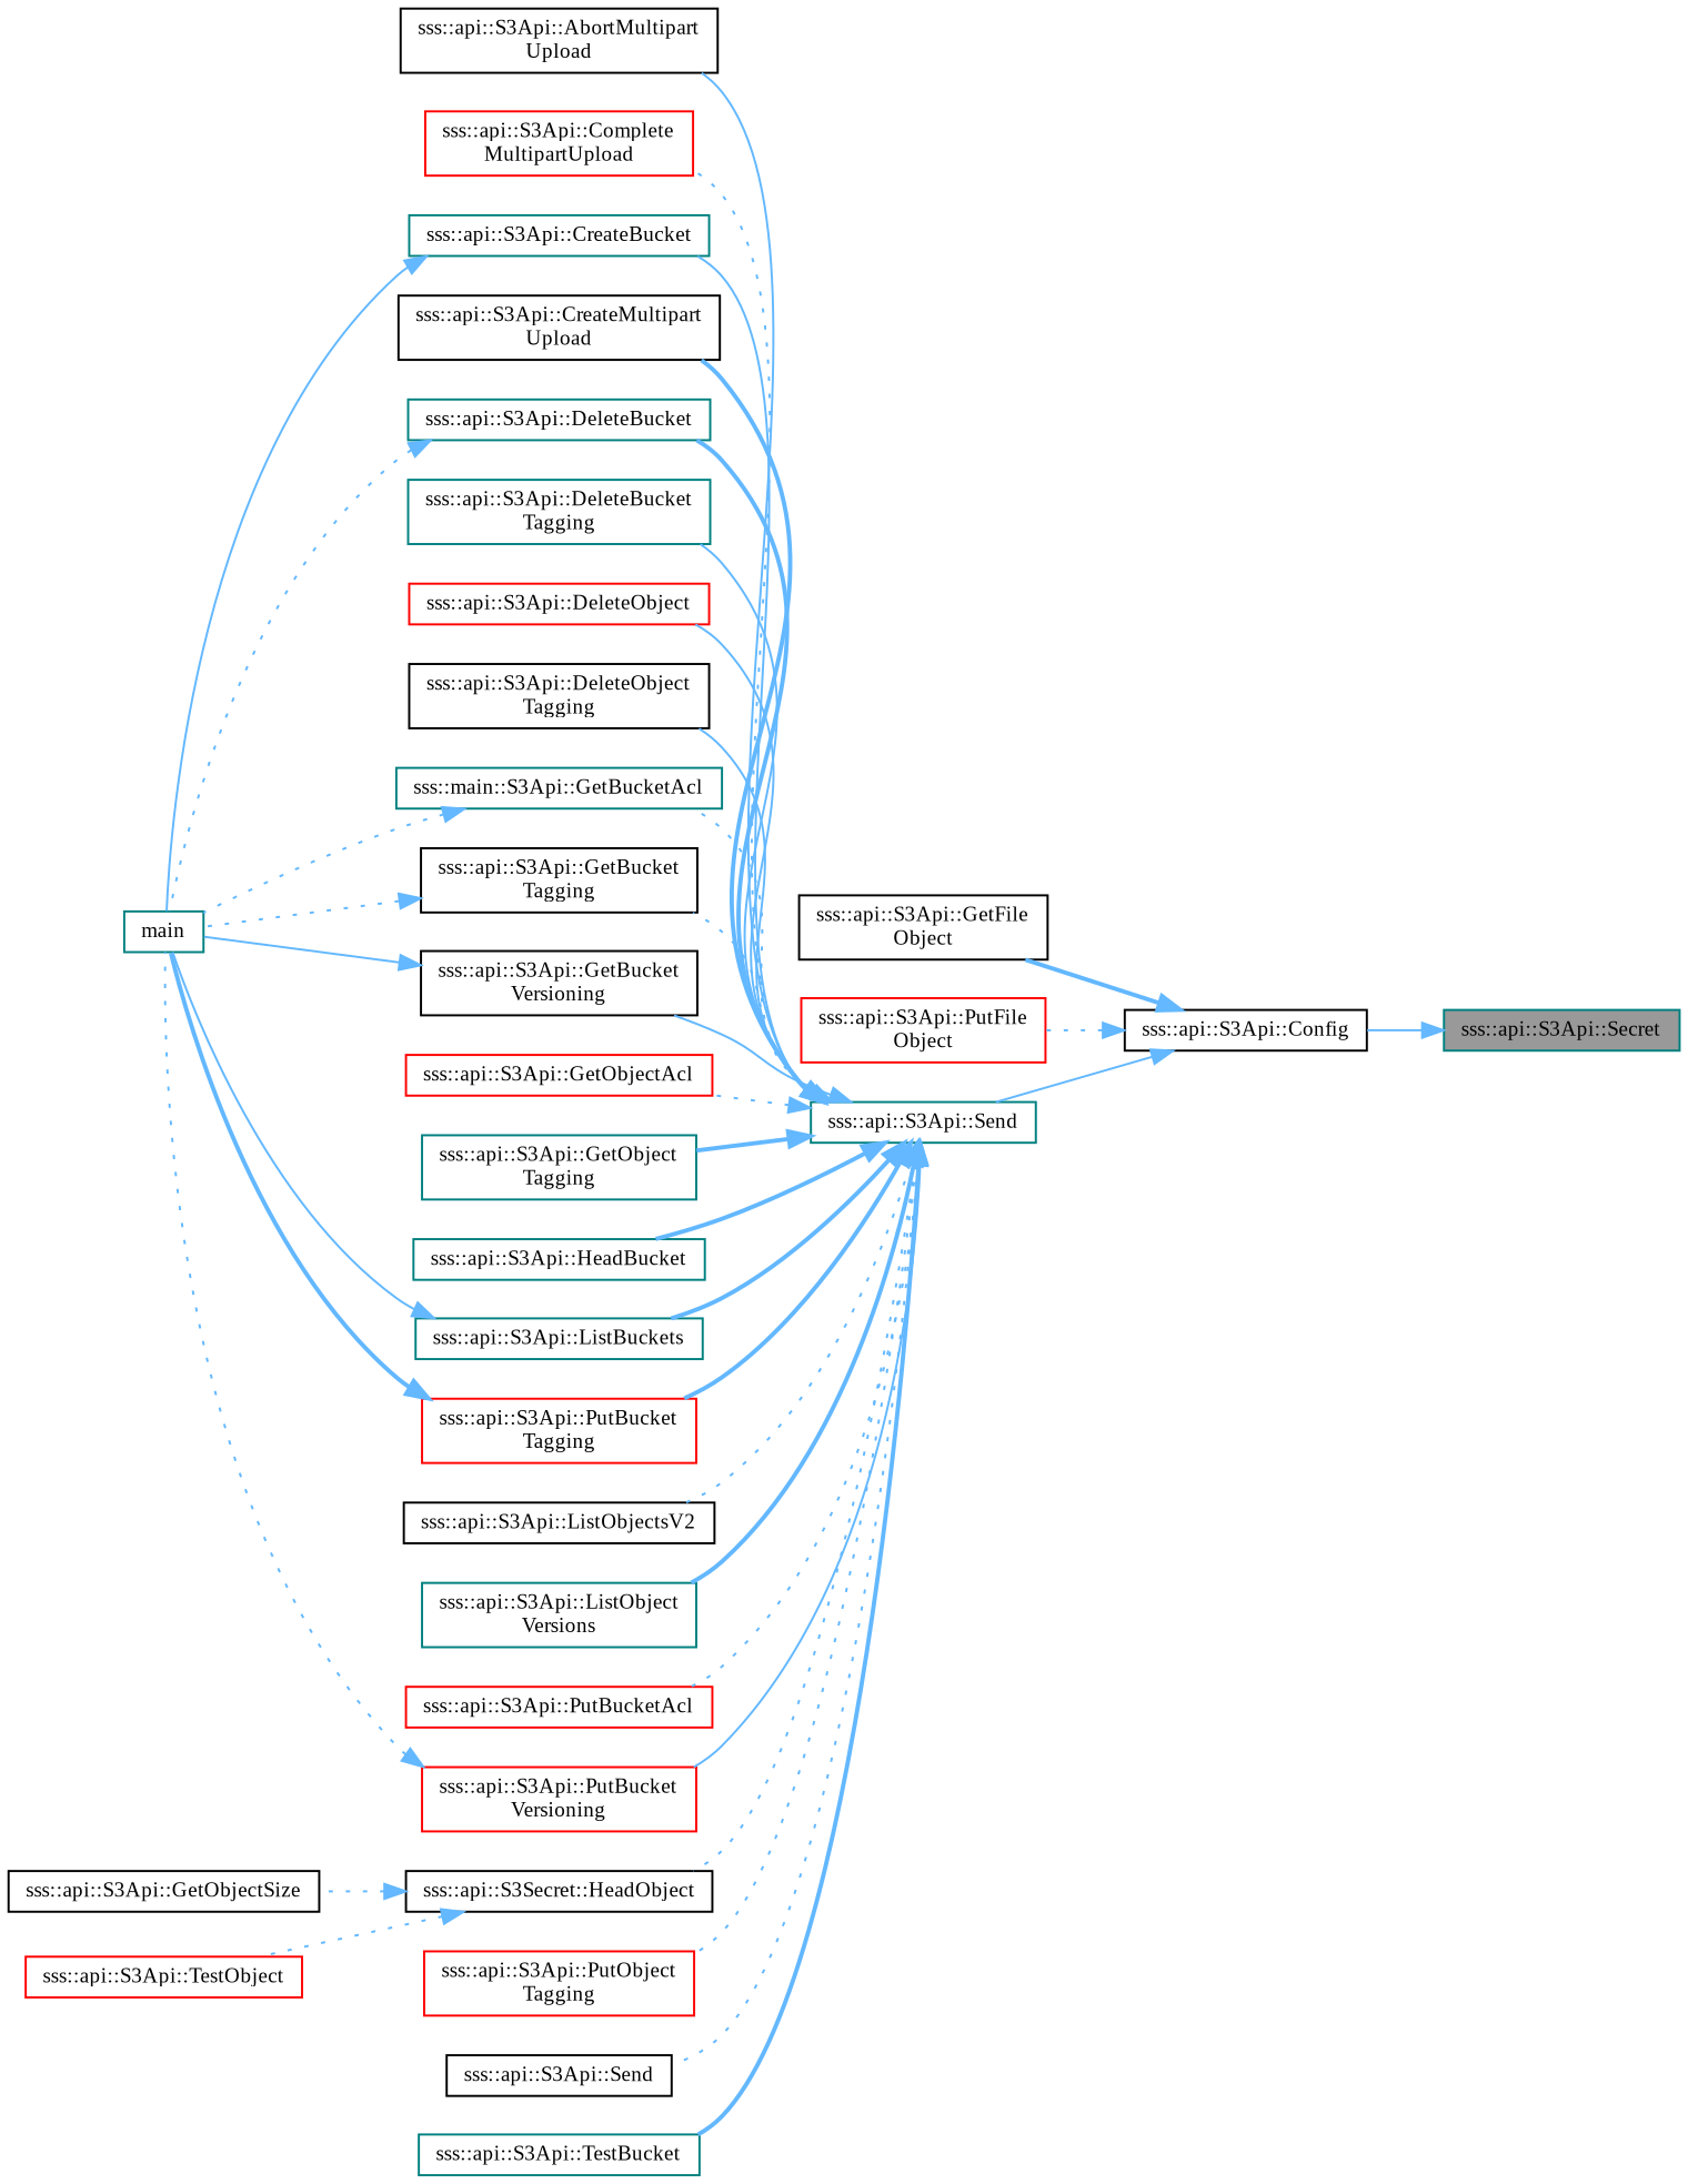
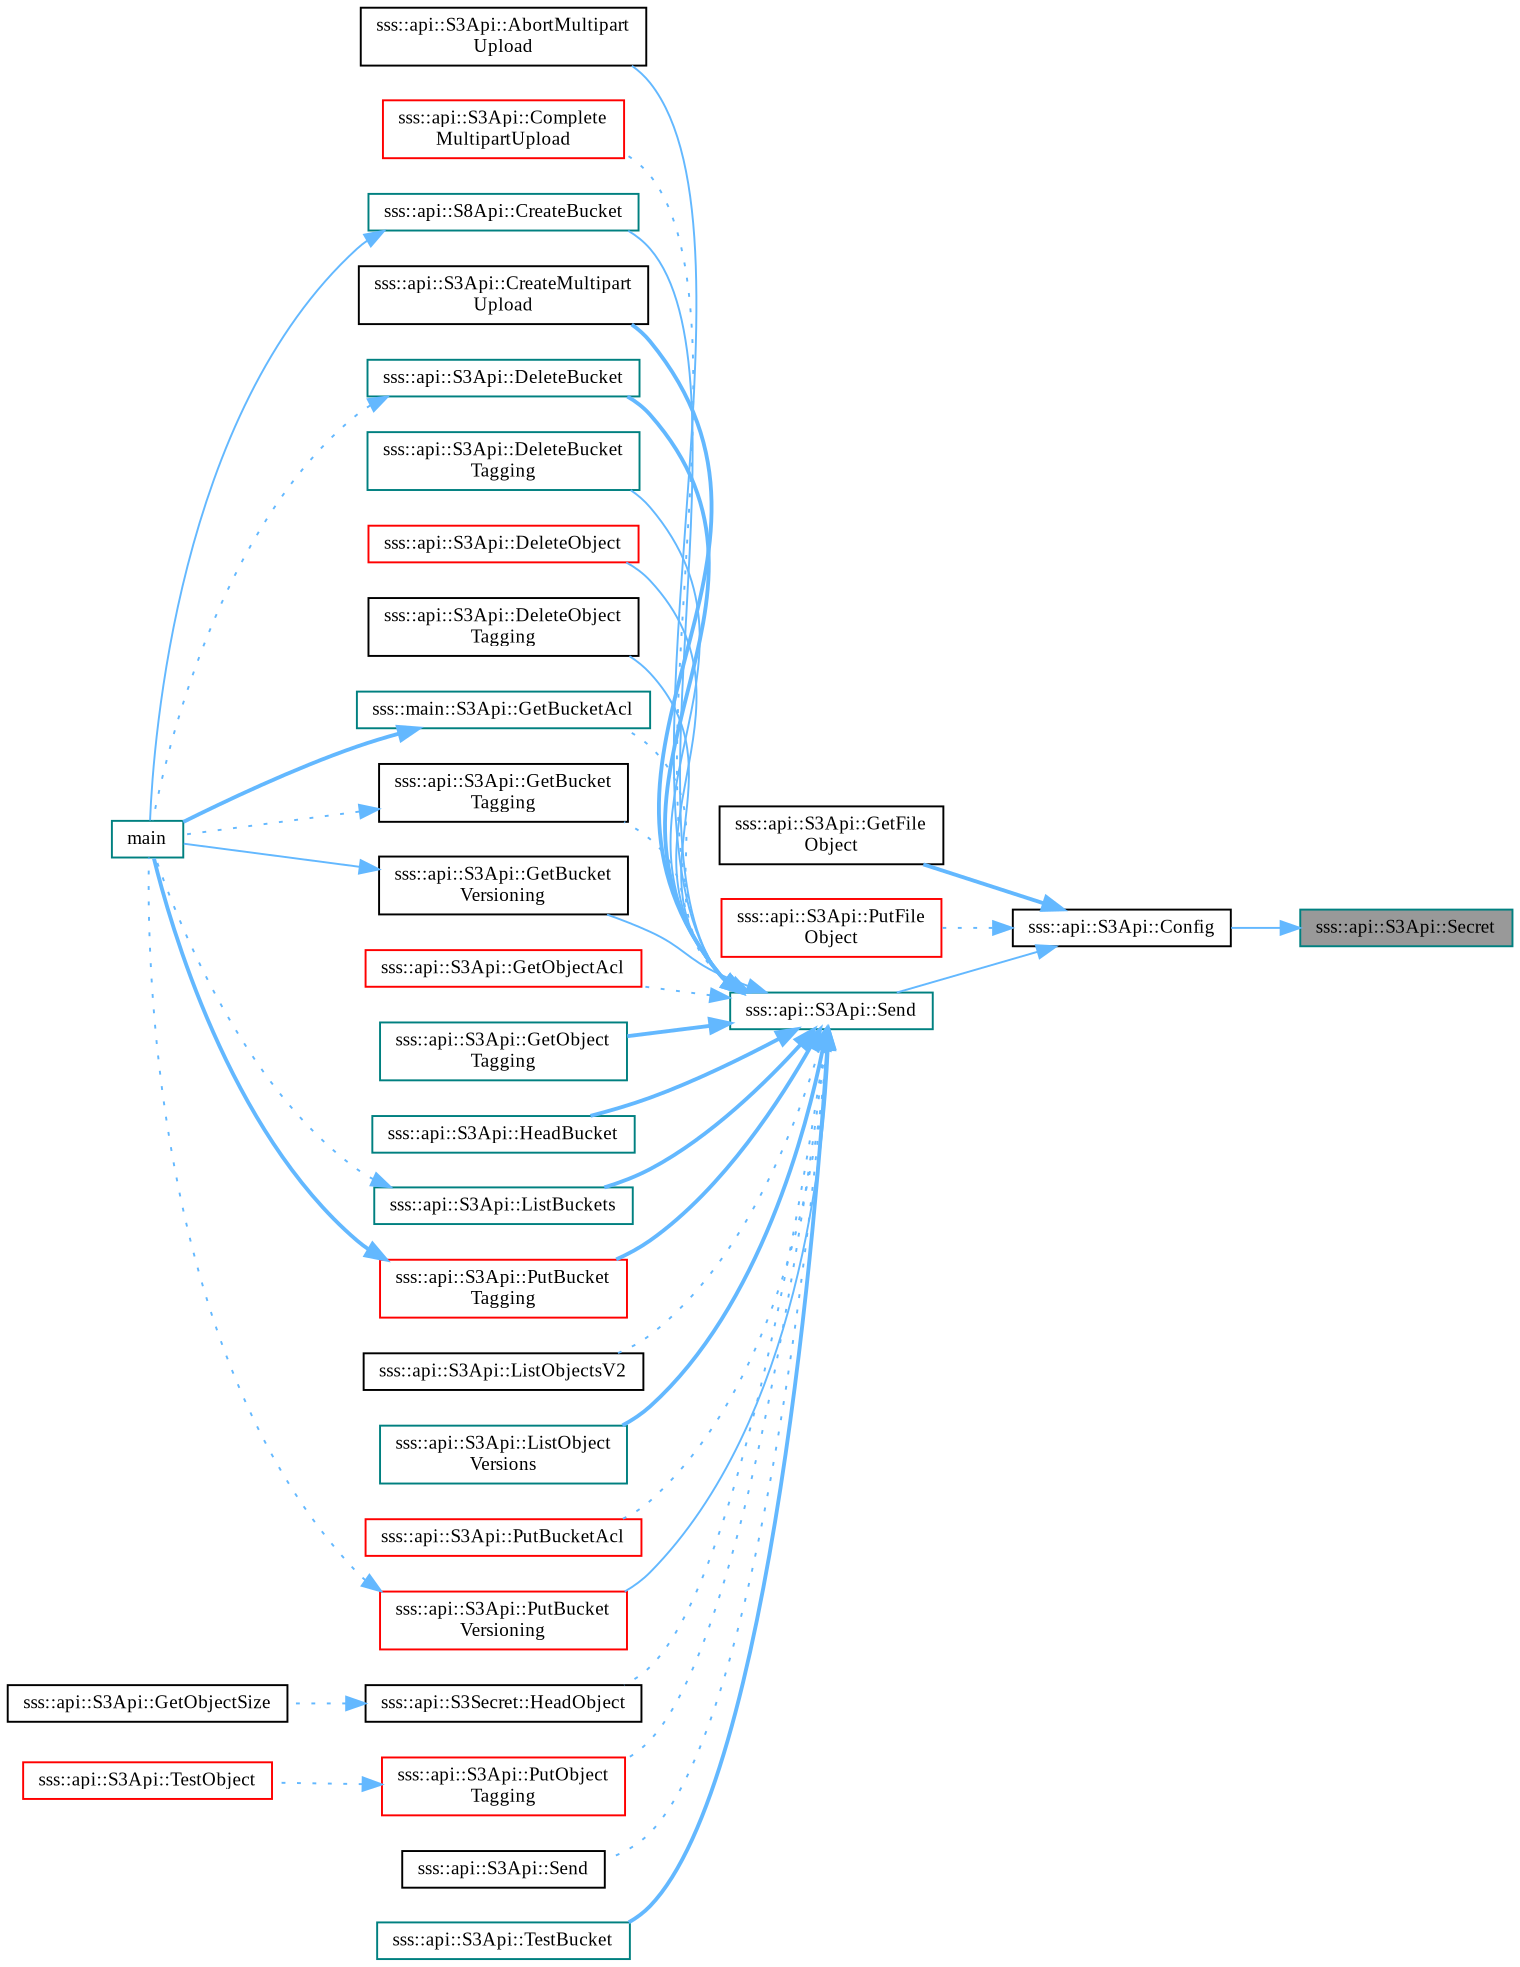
  digraph {
    fontname="Liberation Serif"
    rankdir=RL
    node [color=teal fillcolor=white fontname="Liberation Serif" fontsize=10 shape=box style=filled]
    edge [color=steelblue1 dir=back fontname="Liberation Serif" fontsize=10 labelfontname=Helvetica labelfontsize=10 style=dotted]
    n1 [fillcolor=grey60 fontcolor=black height=0.2 label="sss::api::S3Api::Secret" width=0.4]
    n2 [color=black height=0.2 label="sss::api::S3Api::Config" width=0.4]
    n3 [color=black height=0.2 label="sss::api::S3Api::GetFile\lObject" width=0.4]
    n4 [color=red height=0.2 label="sss::api::S3Api::PutFile\lObject" width=0.4]
    n5 [height=0.2 label="sss::api::S3Api::Send" width=0.4]
    n6 [color=black height=0.2 label="sss::api::S3Api::AbortMultipart\lUpload" width=0.4]
    n7 [color=red height=0.2 label="sss::api::S3Api::Complete\lMultipartUpload" width=0.4]
-   n8 [height=0.2 label="sss::api::S3Api::CreateBucket" width=0.4]
+   n8 [height=0.2 label="sss::api::S8Api::CreateBucket" width=0.4]
    n9 [color=black height=0.2 label="sss::api::S3Api::CreateMultipart\lUpload" width=0.4]
    n10 [height=0.2 label="sss::api::S3Api::DeleteBucket" width=0.4]
    n11 [height=0.2 label="sss::api::S3Api::DeleteBucket\lTagging" width=0.4]
    n12 [color=red height=0.2 label="sss::api::S3Api::DeleteObject" width=0.4]
    n13 [color=black height=0.2 label="sss::api::S3Api::DeleteObject\lTagging" width=0.4]
    n14 [height=0.2 label="sss::main::S3Api::GetBucketAcl" width=0.4]
    n15 [color=black height=0.2 label="sss::api::S3Api::GetBucket\lTagging" width=0.4]
    n16 [color=black height=0.2 label="sss::api::S3Api::GetBucket\lVersioning" width=0.4]
    n17 [color=red height=0.2 label="sss::api::S3Api::GetObjectAcl" width=0.4]
    n18 [height=0.2 label="sss::api::S3Api::GetObject\lTagging" width=0.4]
    n19 [height=0.2 label="sss::api::S3Api::HeadBucket" width=0.4]
    n20 [color=black height=0.2 label="sss::api::S3Secret::HeadObject" width=0.4]
    n21 [height=0.2 label="sss::api::S3Api::ListBuckets" width=0.4]
    n22 [color=black height=0.2 label="sss::api::S3Api::ListObjectsV2" width=0.4]
    n23 [height=0.2 label="sss::api::S3Api::ListObject\lVersions" width=0.4]
    n24 [color=red height=0.2 label="sss::api::S3Api::PutBucketAcl" width=0.4]
    n25 [color=red height=0.2 label="sss::api::S3Api::PutBucket\lTagging" width=0.4]
    n26 [color=red height=0.2 label="sss::api::S3Api::PutBucket\lVersioning" width=0.4]
    n27 [color=red height=0.2 label="sss::api::S3Api::PutObject\lTagging" width=0.4]
    n28 [color=black height=0.2 label="sss::api::S3Api::Send" width=0.4]
    n29 [height=0.2 label="sss::api::S3Api::TestBucket" width=0.4]
    n30 [height=0.2 label=main width=0.4]
    n31 [color=black height=0.2 label="sss::api::S3Api::GetObjectSize" width=0.4]
    n32 [color=red height=0.2 label="sss::api::S3Api::TestObject" width=0.4]
    n1 -> n2 [style=solid]
    n2 -> n3 [style=bold]
    n2 -> n4
    n2 -> n5 [style=solid]
    n5 -> n6 [style=solid]
    n5 -> n7
    n5 -> n8 [style=solid]
    n5 -> n9 [style=bold]
    n5 -> n10 [style=bold]
    n5 -> n11 [style=solid]
    n5 -> n12 [style=solid]
    n5 -> n13 [style=solid]
    n5 -> n14
    n5 -> n15
    n5 -> n16 [style=solid]
    n5 -> n17
    n5 -> n18 [style=bold]
    n5 -> n19 [style=bold]
    n5 -> n20
    n5 -> n21 [style=bold]
    n5 -> n22
    n5 -> n23 [style=bold]
    n5 -> n24
    n5 -> n25 [style=bold]
    n5 -> n26 [style=solid]
    n5 -> n27
    n5 -> n28
    n5 -> n29 [style=bold]
    n8 -> n30 [style=solid]
    n10 -> n30
-   n14 -> n30
+   n14 -> n30 [style=bold]
    n15 -> n30
    n16 -> n30 [style=solid]
    n20 -> n31
-   n20 -> n32
-   n21 -> n30 [style=solid]
+   n27 -> n32
+   n21 -> n30
    n25 -> n30 [style=bold]
    n26 -> n30
  }
